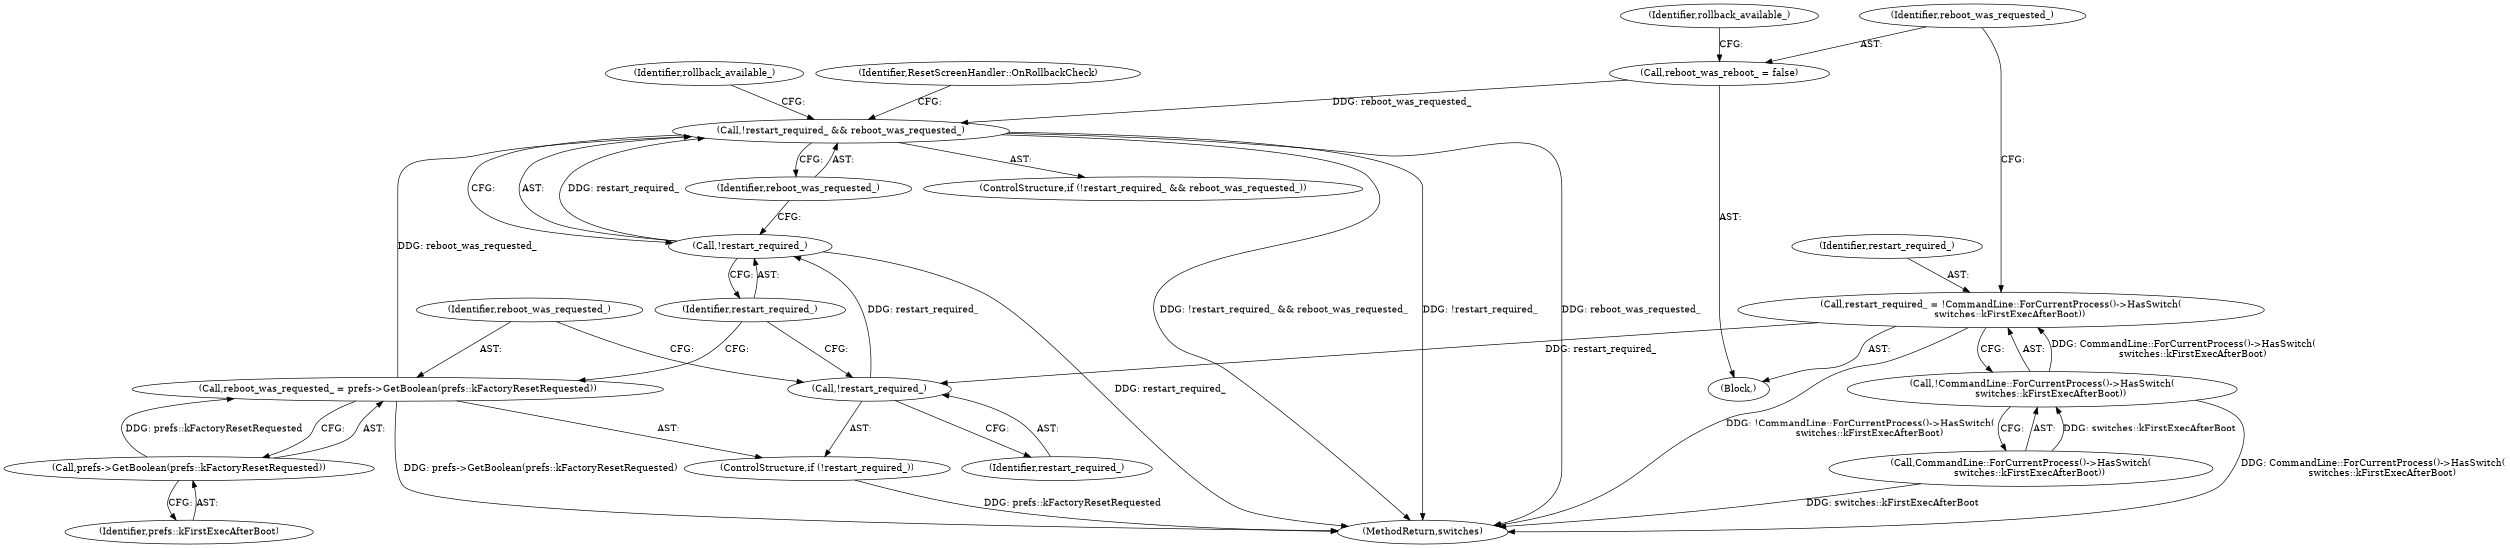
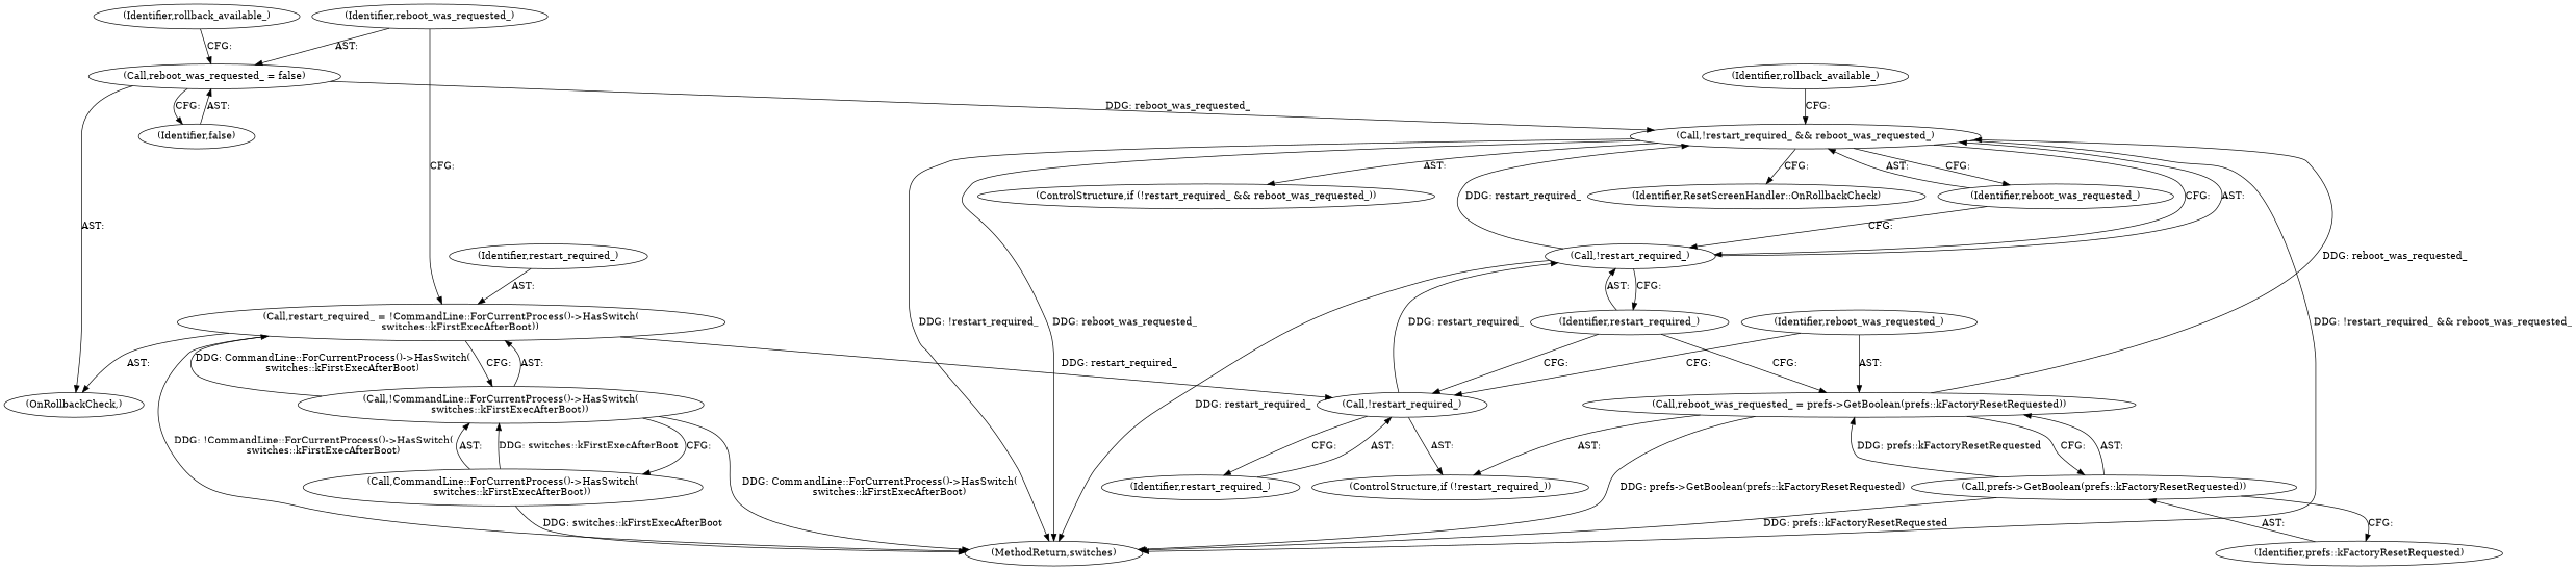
  digraph {
    n1 [label="(Call,!restart_required_ && reboot_was_requested_)"]
    n2 [label="(Call,!restart_required_)"]
    n3 [label="(MethodReturn,switches)"]
    n4 [label="(ControlStructure,if (!restart_required_ && reboot_was_requested_))"]
    n5 [label="(Identifier,reboot_was_requested_)"]
    n6 [label="(Identifier,restart_required_)"]
    n7 [label="(Call,!restart_required_)"]
    n8 [label="(Call,reboot_was_requested_ = prefs->GetBoolean(prefs::kFactoryResetRequested))"]
    n9 [label="(ControlStructure,if (!restart_required_))"]
    n10 [label="(Identifier,restart_required_)"]
    n11 [label="(Call,restart_required_ = !CommandLine::ForCurrentProcess()->HasSwitch(\n      switches::kFirstExecAfterBoot))"]
    n12 [label="(Call,!CommandLine::ForCurrentProcess()->HasSwitch(\n      switches::kFirstExecAfterBoot))"]
-   n13 [label="(Block,)"]
+   n13 [label="(OnRollbackCheck,)"]
    n14 [label="(Call,CommandLine::ForCurrentProcess()->HasSwitch(\n      switches::kFirstExecAfterBoot))"]
    n15 [label="(Call,prefs->GetBoolean(prefs::kFactoryResetRequested))"]
-   n16 [label="(Identifier,prefs::kFirstExecAfterBoot)"]
-   n17 [label="(Call,reboot_was_reboot_ = false)"]
+   n16 [label="(Identifier,prefs::kFactoryResetRequested)"]
+   n17 [label="(Call,reboot_was_requested_ = false)"]
+   n18 [label="(Identifier,false)"]
    n19 [label="(Identifier,reboot_was_requested_)"]
    n20 [label="(Identifier,rollback_available_)"]
    n21 [label="(Identifier,reboot_was_requested_)"]
    n22 [label="(Identifier,rollback_available_)"]
    n23 [label="(Identifier,ResetScreenHandler::OnRollbackCheck)"]
    n24 [label="(Identifier,restart_required_)"]
    n1 -> n2 [label="CFG: "]
    n1 -> n3 [label="DDG: !restart_required_ && reboot_was_requested_"]
    n1 -> n3 [label="DDG: !restart_required_"]
    n1 -> n3 [label="DDG: reboot_was_requested_"]
    n1 -> n4 [label="AST: "]
    n1 -> n5 [label="CFG: "]
    n2 -> n1 [label="AST: "]
    n2 -> n1 [label="DDG: restart_required_"]
    n2 -> n3 [label="DDG: restart_required_"]
    n2 -> n6 [label="CFG: "]
    n5 -> n1 [label="AST: "]
    n5 -> n2 [label="CFG: "]
    n6 -> n2 [label="AST: "]
    n6 -> n7 [label="CFG: "]
    n6 -> n8 [label="CFG: "]
    n7 -> n2 [label="DDG: restart_required_"]
    n7 -> n9 [label="AST: "]
    n7 -> n10 [label="CFG: "]
    n8 -> n1 [label="DDG: reboot_was_requested_"]
    n8 -> n3 [label="DDG: prefs->GetBoolean(prefs::kFactoryResetRequested)"]
    n8 -> n9 [label="AST: "]
    n8 -> n15 [label="CFG: "]
    n10 -> n7 [label="AST: "]
    n11 -> n3 [label="DDG: !CommandLine::ForCurrentProcess()->HasSwitch(\n      switches::kFirstExecAfterBoot)"]
    n11 -> n7 [label="DDG: restart_required_"]
    n11 -> n12 [label="CFG: "]
    n11 -> n13 [label="AST: "]
    n12 -> n3 [label="DDG: CommandLine::ForCurrentProcess()->HasSwitch(\n      switches::kFirstExecAfterBoot)"]
    n12 -> n11 [label="AST: "]
    n12 -> n11 [label="DDG: CommandLine::ForCurrentProcess()->HasSwitch(\n      switches::kFirstExecAfterBoot)"]
    n12 -> n14 [label="CFG: "]
    n14 -> n3 [label="DDG: switches::kFirstExecAfterBoot"]
    n14 -> n12 [label="AST: "]
    n14 -> n12 [label="DDG: switches::kFirstExecAfterBoot"]
-   n9 -> n3 [label="DDG: prefs::kFactoryResetRequested"]
+   n15 -> n3 [label="DDG: prefs::kFactoryResetRequested"]
    n15 -> n8 [label="AST: "]
    n15 -> n8 [label="DDG: prefs::kFactoryResetRequested"]
    n15 -> n16 [label="CFG: "]
    n16 -> n15 [label="AST: "]
    n17 -> n1 [label="DDG: reboot_was_requested_"]
    n17 -> n13 [label="AST: "]
+   n17 -> n18 [label="CFG: "]
+   n18 -> n17 [label="AST: "]
    n19 -> n11 [label="CFG: "]
    n19 -> n17 [label="AST: "]
    n20 -> n1 [label="CFG: "]
    n21 -> n7 [label="CFG: "]
    n21 -> n8 [label="AST: "]
    n22 -> n17 [label="CFG: "]
-   n23 -> n1 [label="CFG: "]
+   n1 -> n23 [label="CFG: "]
    n24 -> n11 [label="AST: "]
  }
